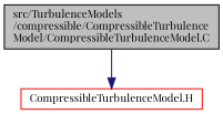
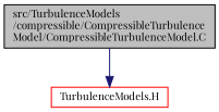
  digraph {
    fontname="Playfair Display"
    node [fontname="Playfair Display" fontsize=10 shape=record]
    n1 [color=black fillcolor=grey75 fontcolor=black height=0.2 label="src/TurbulenceModels\l/compressible/CompressibleTurbulence\lModel/CompressibleTurbulenceModel.C" style=filled width=0.4]
-   n2 [color=red height=0.2 label="CompressibleTurbulenceModel.H" width=0.4]
+   n2 [color=red height=0.2 label="TurbulenceModels.H" width=0.4]
    n1 -> n2 [color=midnightblue fontname="Playfair Display" fontsize=10 labelfontname=Helvetica labelfontsize=10 style=solid]
  }
